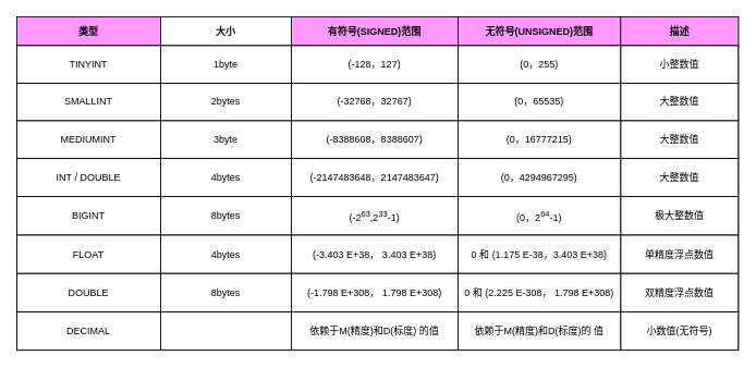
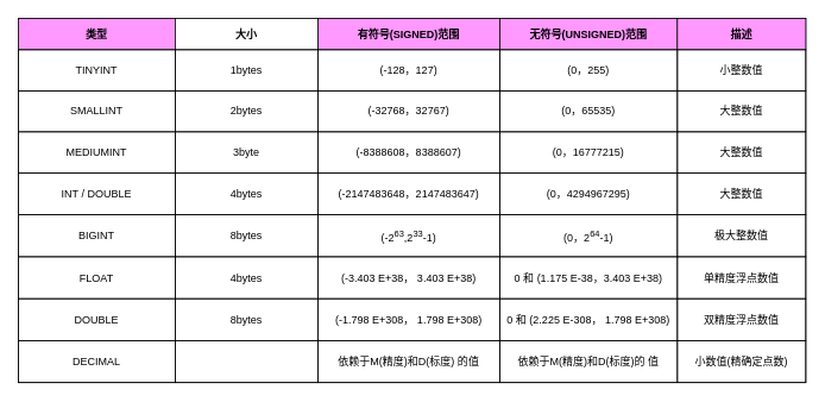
  <mxCell id="0" />
  <mxCell id="1" parent="0" />
  <mxCell id="2" value="" style="childLayout=tableLayout;recursiveResize=0;shadow=0;fillColor=none;" vertex="1" parent="1"><mxGeometry x="20" y="20" width="883" height="408" as="geometry" /></mxCell>
  <mxCell id="3" value="" style="shape=tableRow;horizontal=0;startSize=0;swimlaneHead=0;swimlaneBody=0;top=0;left=0;bottom=0;right=0;dropTarget=0;collapsible=0;recursiveResize=0;expand=0;fontStyle=0;fillColor=none;strokeColor=inherit;" vertex="1" parent="2"><mxGeometry width="883" height="35" as="geometry" /></mxCell>
  <mxCell id="4" value="类型" style="connectable=0;recursiveResize=0;strokeColor=inherit;fillColor=#FF99FF;align=center;whiteSpace=wrap;html=1;fontStyle=1" vertex="1" parent="3"><mxGeometry width="176" height="35" as="geometry"><mxRectangle width="176" height="35" as="alternateBounds" /></mxGeometry></mxCell>
  <mxCell id="5" value="大小" style="connectable=0;recursiveResize=0;strokeColor=inherit;fillColor=#ffffff;align=center;whiteSpace=wrap;html=1;fontStyle=1;" vertex="1" parent="3"><mxGeometry x="176" width="160" height="35" as="geometry"><mxRectangle width="160" height="35" as="alternateBounds" /></mxGeometry></mxCell>
  <mxCell id="6" value="有符号(SIGNED)范围" style="connectable=0;recursiveResize=0;strokeColor=inherit;fillColor=#FF99FF;align=center;whiteSpace=wrap;html=1;fontStyle=1" vertex="1" parent="3"><mxGeometry x="336" width="204" height="35" as="geometry"><mxRectangle width="204" height="35" as="alternateBounds" /></mxGeometry></mxCell>
  <mxCell id="7" value="无符号(UNSIGNED)范围" style="connectable=0;recursiveResize=0;strokeColor=inherit;fillColor=#FF99FF;align=center;whiteSpace=wrap;html=1;fontStyle=1" vertex="1" parent="3"><mxGeometry x="540" width="199" height="35" as="geometry"><mxRectangle width="199" height="35" as="alternateBounds" /></mxGeometry></mxCell>
  <mxCell id="8" value="描述" style="connectable=0;recursiveResize=0;strokeColor=inherit;fillColor=#FF99FF;align=center;whiteSpace=wrap;html=1;fontStyle=1" vertex="1" parent="3"><mxGeometry x="739" width="144" height="35" as="geometry"><mxRectangle width="144" height="35" as="alternateBounds" /></mxGeometry></mxCell>
  <mxCell id="9" style="shape=tableRow;horizontal=0;startSize=0;swimlaneHead=0;swimlaneBody=0;top=0;left=0;bottom=0;right=0;dropTarget=0;collapsible=0;recursiveResize=0;expand=0;fontStyle=0;fillColor=none;strokeColor=inherit;" vertex="1" parent="2"><mxGeometry y="35" width="883" height="46" as="geometry" /></mxCell>
  <mxCell id="10" value="TINYINT" style="connectable=0;recursiveResize=0;strokeColor=inherit;fillColor=none;align=center;whiteSpace=wrap;html=1;" vertex="1" parent="9"><mxGeometry width="176" height="46" as="geometry"><mxRectangle width="176" height="46" as="alternateBounds" /></mxGeometry></mxCell>
- <mxCell id="11" value="1byte" style="connectable=0;recursiveResize=0;strokeColor=inherit;fillColor=none;align=center;whiteSpace=wrap;html=1;" vertex="1" parent="9"><mxGeometry x="176" width="160" height="46" as="geometry"><mxRectangle width="160" height="46" as="alternateBounds" /></mxGeometry></mxCell>
+ <mxCell id="11" value="1bytes" style="connectable=0;recursiveResize=0;strokeColor=inherit;fillColor=none;align=center;whiteSpace=wrap;html=1;" vertex="1" parent="9"><mxGeometry x="176" width="160" height="46" as="geometry"><mxRectangle width="160" height="46" as="alternateBounds" /></mxGeometry></mxCell>
  <mxCell id="12" value="(-128，127)" style="connectable=0;recursiveResize=0;strokeColor=inherit;fillColor=none;align=center;whiteSpace=wrap;html=1;" vertex="1" parent="9"><mxGeometry x="336" width="204" height="46" as="geometry"><mxRectangle width="204" height="46" as="alternateBounds" /></mxGeometry></mxCell>
  <mxCell id="13" value="(0，255)" style="connectable=0;recursiveResize=0;strokeColor=inherit;fillColor=none;align=center;whiteSpace=wrap;html=1;" vertex="1" parent="9"><mxGeometry x="540" width="199" height="46" as="geometry"><mxRectangle width="199" height="46" as="alternateBounds" /></mxGeometry></mxCell>
  <mxCell id="14" value="小整数值" style="connectable=0;recursiveResize=0;strokeColor=inherit;fillColor=none;align=center;whiteSpace=wrap;html=1;" vertex="1" parent="9"><mxGeometry x="739" width="144" height="46" as="geometry"><mxRectangle width="144" height="46" as="alternateBounds" /></mxGeometry></mxCell>
  <mxCell id="15" style="shape=tableRow;horizontal=0;startSize=0;swimlaneHead=0;swimlaneBody=0;top=0;left=0;bottom=0;right=0;dropTarget=0;collapsible=0;recursiveResize=0;expand=0;fontStyle=0;fillColor=none;strokeColor=inherit;" vertex="1" parent="2"><mxGeometry y="81" width="883" height="46" as="geometry" /></mxCell>
  <mxCell id="16" value="SMALLINT" style="connectable=0;recursiveResize=0;strokeColor=inherit;fillColor=none;align=center;whiteSpace=wrap;html=1;" vertex="1" parent="15"><mxGeometry width="176" height="46" as="geometry"><mxRectangle width="176" height="46" as="alternateBounds" /></mxGeometry></mxCell>
  <mxCell id="17" value="2bytes" style="connectable=0;recursiveResize=0;strokeColor=inherit;fillColor=none;align=center;whiteSpace=wrap;html=1;" vertex="1" parent="15"><mxGeometry x="176" width="160" height="46" as="geometry"><mxRectangle width="160" height="46" as="alternateBounds" /></mxGeometry></mxCell>
  <mxCell id="18" value="(-32768，32767)" style="connectable=0;recursiveResize=0;strokeColor=inherit;fillColor=none;align=center;whiteSpace=wrap;html=1;" vertex="1" parent="15"><mxGeometry x="336" width="204" height="46" as="geometry"><mxRectangle width="204" height="46" as="alternateBounds" /></mxGeometry></mxCell>
  <mxCell id="19" value="(0，65535)" style="connectable=0;recursiveResize=0;strokeColor=inherit;fillColor=none;align=center;whiteSpace=wrap;html=1;" vertex="1" parent="15"><mxGeometry x="540" width="199" height="46" as="geometry"><mxRectangle width="199" height="46" as="alternateBounds" /></mxGeometry></mxCell>
  <mxCell id="20" value="大整数值" style="connectable=0;recursiveResize=0;strokeColor=inherit;fillColor=none;align=center;whiteSpace=wrap;html=1;" vertex="1" parent="15"><mxGeometry x="739" width="144" height="46" as="geometry"><mxRectangle width="144" height="46" as="alternateBounds" /></mxGeometry></mxCell>
  <mxCell id="21" style="shape=tableRow;horizontal=0;startSize=0;swimlaneHead=0;swimlaneBody=0;top=0;left=0;bottom=0;right=0;dropTarget=0;collapsible=0;recursiveResize=0;expand=0;fontStyle=0;fillColor=none;strokeColor=inherit;" vertex="1" parent="2"><mxGeometry y="127" width="883" height="46" as="geometry" /></mxCell>
  <mxCell id="22" value="MEDIUMINT" style="connectable=0;recursiveResize=0;strokeColor=inherit;fillColor=none;align=center;whiteSpace=wrap;html=1;" vertex="1" parent="21"><mxGeometry width="176" height="46" as="geometry"><mxRectangle width="176" height="46" as="alternateBounds" /></mxGeometry></mxCell>
  <mxCell id="23" value="3byte" style="connectable=0;recursiveResize=0;strokeColor=inherit;fillColor=none;align=center;whiteSpace=wrap;html=1;" vertex="1" parent="21"><mxGeometry x="176" width="160" height="46" as="geometry"><mxRectangle width="160" height="46" as="alternateBounds" /></mxGeometry></mxCell>
  <mxCell id="24" value="(-8388608，8388607)" style="connectable=0;recursiveResize=0;strokeColor=inherit;fillColor=none;align=center;whiteSpace=wrap;html=1;" vertex="1" parent="21"><mxGeometry x="336" width="204" height="46" as="geometry"><mxRectangle width="204" height="46" as="alternateBounds" /></mxGeometry></mxCell>
  <mxCell id="25" value="(0，16777215)" style="connectable=0;recursiveResize=0;strokeColor=inherit;fillColor=none;align=center;whiteSpace=wrap;html=1;" vertex="1" parent="21"><mxGeometry x="540" width="199" height="46" as="geometry"><mxRectangle width="199" height="46" as="alternateBounds" /></mxGeometry></mxCell>
  <mxCell id="26" value="大整数值" style="connectable=0;recursiveResize=0;strokeColor=inherit;fillColor=none;align=center;whiteSpace=wrap;html=1;" vertex="1" parent="21"><mxGeometry x="739" width="144" height="46" as="geometry"><mxRectangle width="144" height="46" as="alternateBounds" /></mxGeometry></mxCell>
  <mxCell id="27" style="shape=tableRow;horizontal=0;startSize=0;swimlaneHead=0;swimlaneBody=0;top=0;left=0;bottom=0;right=0;dropTarget=0;collapsible=0;recursiveResize=0;expand=0;fontStyle=0;fillColor=none;strokeColor=inherit;" vertex="1" parent="2"><mxGeometry y="173" width="883" height="47" as="geometry" /></mxCell>
  <mxCell id="28" value="INT / DOUBLE" style="connectable=0;recursiveResize=0;strokeColor=inherit;fillColor=none;align=center;whiteSpace=wrap;html=1;" vertex="1" parent="27"><mxGeometry width="176" height="47" as="geometry"><mxRectangle width="176" height="47" as="alternateBounds" /></mxGeometry></mxCell>
  <mxCell id="29" value="4bytes" style="connectable=0;recursiveResize=0;strokeColor=inherit;fillColor=none;align=center;whiteSpace=wrap;html=1;" vertex="1" parent="27"><mxGeometry x="176" width="160" height="47" as="geometry"><mxRectangle width="160" height="47" as="alternateBounds" /></mxGeometry></mxCell>
  <mxCell id="30" value="(-2147483648，2147483647)" style="connectable=0;recursiveResize=0;strokeColor=inherit;fillColor=none;align=center;whiteSpace=wrap;html=1;" vertex="1" parent="27"><mxGeometry x="336" width="204" height="47" as="geometry"><mxRectangle width="204" height="47" as="alternateBounds" /></mxGeometry></mxCell>
  <mxCell id="31" value="(0，4294967295)" style="connectable=0;recursiveResize=0;strokeColor=inherit;fillColor=none;align=center;whiteSpace=wrap;html=1;" vertex="1" parent="27"><mxGeometry x="540" width="199" height="47" as="geometry"><mxRectangle width="199" height="47" as="alternateBounds" /></mxGeometry></mxCell>
  <mxCell id="32" value="大整数值" style="connectable=0;recursiveResize=0;strokeColor=inherit;fillColor=none;align=center;whiteSpace=wrap;html=1;" vertex="1" parent="27"><mxGeometry x="739" width="144" height="47" as="geometry"><mxRectangle width="144" height="47" as="alternateBounds" /></mxGeometry></mxCell>
  <mxCell id="33" style="shape=tableRow;horizontal=0;startSize=0;swimlaneHead=0;swimlaneBody=0;top=0;left=0;bottom=0;right=0;dropTarget=0;collapsible=0;recursiveResize=0;expand=0;fontStyle=0;fillColor=none;strokeColor=inherit;" vertex="1" parent="2"><mxGeometry y="220" width="883" height="47" as="geometry" /></mxCell>
  <mxCell id="34" value="BIGINT" style="connectable=0;recursiveResize=0;strokeColor=inherit;fillColor=none;align=center;whiteSpace=wrap;html=1;" vertex="1" parent="33"><mxGeometry width="176" height="47" as="geometry"><mxRectangle width="176" height="47" as="alternateBounds" /></mxGeometry></mxCell>
  <mxCell id="35" value="8bytes" style="connectable=0;recursiveResize=0;strokeColor=inherit;fillColor=none;align=center;whiteSpace=wrap;html=1;" vertex="1" parent="33"><mxGeometry x="176" width="160" height="47" as="geometry"><mxRectangle width="160" height="47" as="alternateBounds" /></mxGeometry></mxCell>
  <mxCell id="36" value="(-2&lt;sup&gt;63&lt;/sup&gt;,2&lt;sup&gt;33&lt;/sup&gt;-1)" style="connectable=0;recursiveResize=0;strokeColor=inherit;fillColor=none;align=center;whiteSpace=wrap;html=1;" vertex="1" parent="33"><mxGeometry x="336" width="204" height="47" as="geometry"><mxRectangle width="204" height="47" as="alternateBounds" /></mxGeometry></mxCell>
  <mxCell id="37" value="(0，2&lt;sup&gt;64&lt;/sup&gt;-1)" style="connectable=0;recursiveResize=0;strokeColor=inherit;fillColor=none;align=center;whiteSpace=wrap;html=1;" vertex="1" parent="33"><mxGeometry x="540" width="199" height="47" as="geometry"><mxRectangle width="199" height="47" as="alternateBounds" /></mxGeometry></mxCell>
  <mxCell id="38" value="极大整数值" style="connectable=0;recursiveResize=0;strokeColor=inherit;fillColor=none;align=center;whiteSpace=wrap;html=1;" vertex="1" parent="33"><mxGeometry x="739" width="144" height="47" as="geometry"><mxRectangle width="144" height="47" as="alternateBounds" /></mxGeometry></mxCell>
  <mxCell id="39" style="shape=tableRow;horizontal=0;startSize=0;swimlaneHead=0;swimlaneBody=0;top=0;left=0;bottom=0;right=0;dropTarget=0;collapsible=0;recursiveResize=0;expand=0;fontStyle=0;fillColor=none;strokeColor=inherit;" vertex="1" parent="2"><mxGeometry y="267" width="883" height="47" as="geometry" /></mxCell>
  <mxCell id="40" value="FLOAT" style="connectable=0;recursiveResize=0;strokeColor=inherit;fillColor=none;align=center;whiteSpace=wrap;html=1;" vertex="1" parent="39"><mxGeometry width="176" height="47" as="geometry"><mxRectangle width="176" height="47" as="alternateBounds" /></mxGeometry></mxCell>
  <mxCell id="41" value="4bytes" style="connectable=0;recursiveResize=0;strokeColor=inherit;fillColor=none;align=center;whiteSpace=wrap;html=1;" vertex="1" parent="39"><mxGeometry x="176" width="160" height="47" as="geometry"><mxRectangle width="160" height="47" as="alternateBounds" /></mxGeometry></mxCell>
  <mxCell id="42" value="(-3.403 E+38， 3.403 E+38)" style="connectable=0;recursiveResize=0;strokeColor=inherit;fillColor=none;align=center;whiteSpace=wrap;html=1;" vertex="1" parent="39"><mxGeometry x="336" width="204" height="47" as="geometry"><mxRectangle width="204" height="47" as="alternateBounds" /></mxGeometry></mxCell>
  <mxCell id="43" value="0 和 (1.175 E-38，3.403 E+38)" style="connectable=0;recursiveResize=0;strokeColor=inherit;fillColor=none;align=center;whiteSpace=wrap;html=1;" vertex="1" parent="39"><mxGeometry x="540" width="199" height="47" as="geometry"><mxRectangle width="199" height="47" as="alternateBounds" /></mxGeometry></mxCell>
  <mxCell id="44" value="单精度浮点数值" style="connectable=0;recursiveResize=0;strokeColor=inherit;fillColor=none;align=center;whiteSpace=wrap;html=1;" vertex="1" parent="39"><mxGeometry x="739" width="144" height="47" as="geometry"><mxRectangle width="144" height="47" as="alternateBounds" /></mxGeometry></mxCell>
  <mxCell id="45" style="shape=tableRow;horizontal=0;startSize=0;swimlaneHead=0;swimlaneBody=0;top=0;left=0;bottom=0;right=0;dropTarget=0;collapsible=0;recursiveResize=0;expand=0;fontStyle=0;fillColor=none;strokeColor=inherit;" vertex="1" parent="2"><mxGeometry y="314" width="883" height="47" as="geometry" /></mxCell>
  <mxCell id="46" value="DOUBLE" style="connectable=0;recursiveResize=0;strokeColor=inherit;fillColor=none;align=center;whiteSpace=wrap;html=1;" vertex="1" parent="45"><mxGeometry width="176" height="47" as="geometry"><mxRectangle width="176" height="47" as="alternateBounds" /></mxGeometry></mxCell>
  <mxCell id="47" value="8bytes" style="connectable=0;recursiveResize=0;strokeColor=inherit;fillColor=none;align=center;whiteSpace=wrap;html=1;" vertex="1" parent="45"><mxGeometry x="176" width="160" height="47" as="geometry"><mxRectangle width="160" height="47" as="alternateBounds" /></mxGeometry></mxCell>
  <mxCell id="48" value="(-1.798 E+308， 1.798 E+308)" style="connectable=0;recursiveResize=0;strokeColor=inherit;fillColor=none;align=center;whiteSpace=wrap;html=1;" vertex="1" parent="45"><mxGeometry x="336" width="204" height="47" as="geometry"><mxRectangle width="204" height="47" as="alternateBounds" /></mxGeometry></mxCell>
  <mxCell id="49" value="0 和 (2.225 E-308， 1.798 E+308)" style="connectable=0;recursiveResize=0;strokeColor=inherit;fillColor=none;align=center;whiteSpace=wrap;html=1;" vertex="1" parent="45"><mxGeometry x="540" width="199" height="47" as="geometry"><mxRectangle width="199" height="47" as="alternateBounds" /></mxGeometry></mxCell>
  <mxCell id="50" value="双精度浮点数值" style="connectable=0;recursiveResize=0;strokeColor=inherit;fillColor=none;align=center;whiteSpace=wrap;html=1;" vertex="1" parent="45"><mxGeometry x="739" width="144" height="47" as="geometry"><mxRectangle width="144" height="47" as="alternateBounds" /></mxGeometry></mxCell>
  <mxCell id="51" style="shape=tableRow;horizontal=0;startSize=0;swimlaneHead=0;swimlaneBody=0;top=0;left=0;bottom=0;right=0;dropTarget=0;collapsible=0;recursiveResize=0;expand=0;fontStyle=0;fillColor=none;strokeColor=inherit;" vertex="1" parent="2"><mxGeometry y="361" width="883" height="47" as="geometry" /></mxCell>
  <mxCell id="52" value="DECIMAL" style="connectable=0;recursiveResize=0;strokeColor=inherit;fillColor=none;align=center;whiteSpace=wrap;html=1;" vertex="1" parent="51"><mxGeometry width="176" height="47" as="geometry"><mxRectangle width="176" height="47" as="alternateBounds" /></mxGeometry></mxCell>
  <mxCell id="53" value="" style="connectable=0;recursiveResize=0;strokeColor=inherit;fillColor=none;align=center;whiteSpace=wrap;html=1;" vertex="1" parent="51"><mxGeometry x="176" width="160" height="47" as="geometry"><mxRectangle width="160" height="47" as="alternateBounds" /></mxGeometry></mxCell>
  <mxCell id="54" value="依赖于M(精度)和D(标度) 的值" style="connectable=0;recursiveResize=0;strokeColor=inherit;fillColor=none;align=center;whiteSpace=wrap;html=1;" vertex="1" parent="51"><mxGeometry x="336" width="204" height="47" as="geometry"><mxRectangle width="204" height="47" as="alternateBounds" /></mxGeometry></mxCell>
  <mxCell id="55" value="依赖于M(精度)和D(标度)的 值" style="connectable=0;recursiveResize=0;strokeColor=inherit;fillColor=none;align=center;whiteSpace=wrap;html=1;" vertex="1" parent="51"><mxGeometry x="540" width="199" height="47" as="geometry"><mxRectangle width="199" height="47" as="alternateBounds" /></mxGeometry></mxCell>
- <mxCell id="56" value="小数值(无符号)" style="connectable=0;recursiveResize=0;strokeColor=inherit;fillColor=none;align=center;whiteSpace=wrap;html=1;" vertex="1" parent="51"><mxGeometry x="739" width="144" height="47" as="geometry"><mxRectangle width="144" height="47" as="alternateBounds" /></mxGeometry></mxCell>
+ <mxCell id="56" value="小数值(精确定点数)" style="connectable=0;recursiveResize=0;strokeColor=inherit;fillColor=none;align=center;whiteSpace=wrap;html=1;" vertex="1" parent="51"><mxGeometry x="739" width="144" height="47" as="geometry"><mxRectangle width="144" height="47" as="alternateBounds" /></mxGeometry></mxCell>
